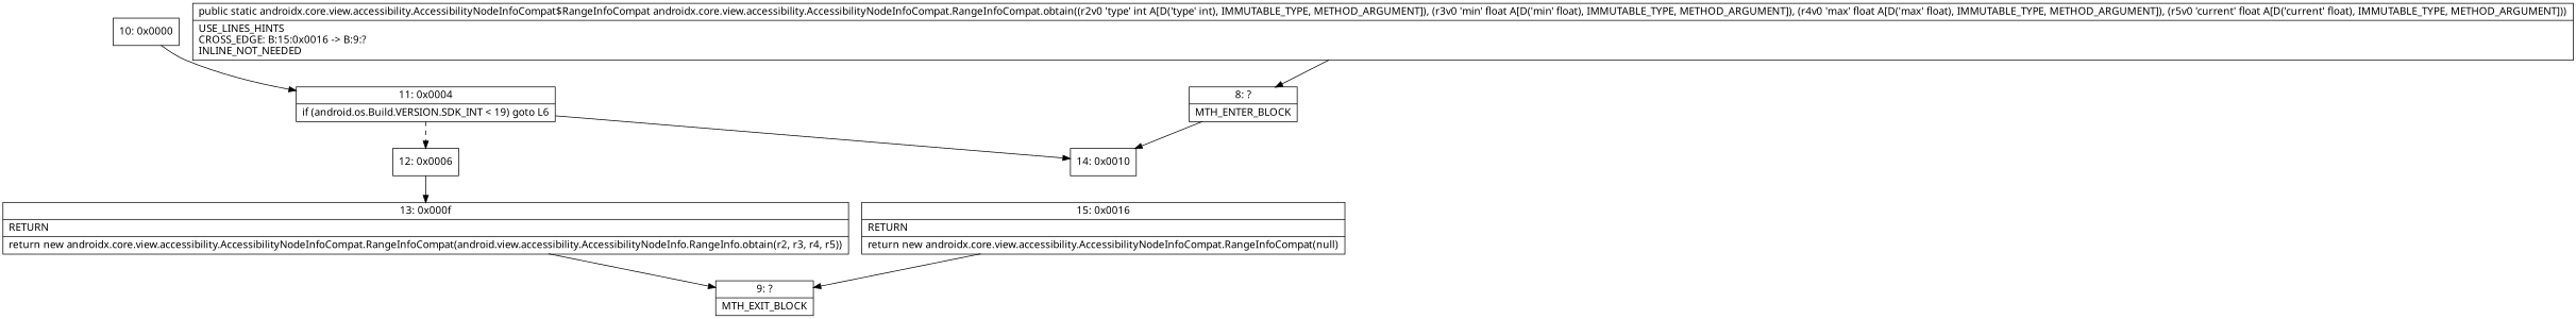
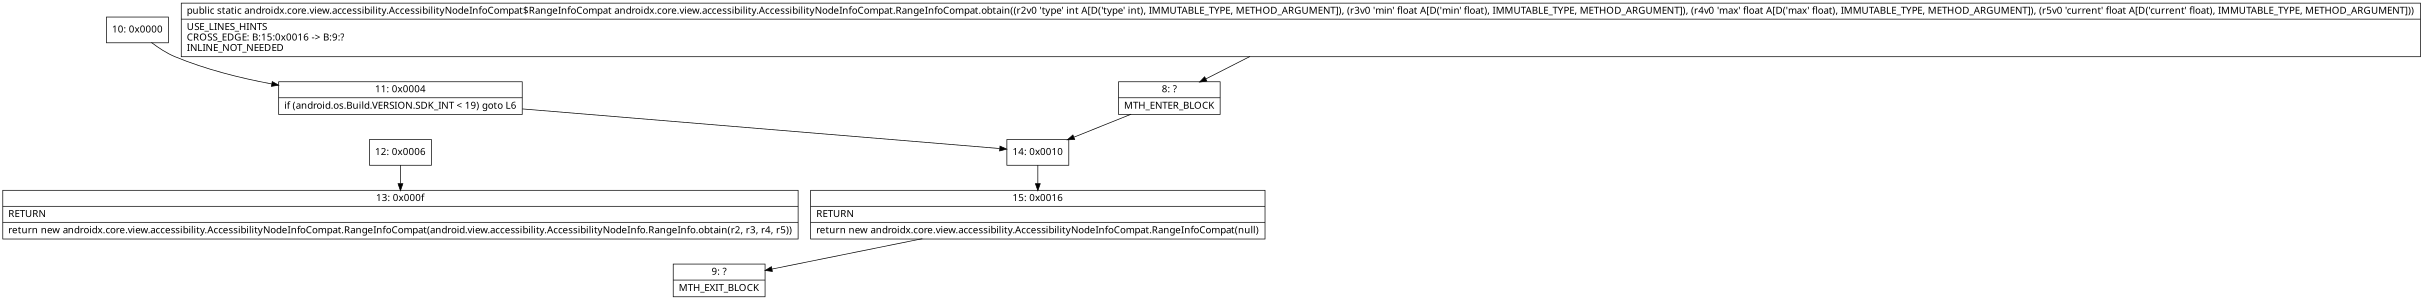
  digraph {
    fontname="Noto Sans"
    node [fontname="Noto Sans" shape=record]
    edge [fontname="Noto Sans"]
    n1 [label="{8\:\ ?|MTH_ENTER_BLOCK\l}"]
    n2 [label="{14\:\ 0x0010}"]
    n3 [label="{10\:\ 0x0000}"]
    n4 [label="{11\:\ 0x0004|if (android.os.Build.VERSION.SDK_INT \< 19) goto L6\l}"]
    n5 [label="{12\:\ 0x0006}"]
    n6 [label="{13\:\ 0x000f|RETURN\l|return new androidx.core.view.accessibility.AccessibilityNodeInfoCompat.RangeInfoCompat(android.view.accessibility.AccessibilityNodeInfo.RangeInfo.obtain(r2, r3, r4, r5))\l}"]
    n7 [label="{15\:\ 0x0016|RETURN\l|return new androidx.core.view.accessibility.AccessibilityNodeInfoCompat.RangeInfoCompat(null)\l}"]
    n8 [label="{9\:\ ?|MTH_EXIT_BLOCK\l}"]
    n9 [label="{public static androidx.core.view.accessibility.AccessibilityNodeInfoCompat$RangeInfoCompat androidx.core.view.accessibility.AccessibilityNodeInfoCompat.RangeInfoCompat.obtain((r2v0 'type' int A[D('type' int), IMMUTABLE_TYPE, METHOD_ARGUMENT]), (r3v0 'min' float A[D('min' float), IMMUTABLE_TYPE, METHOD_ARGUMENT]), (r4v0 'max' float A[D('max' float), IMMUTABLE_TYPE, METHOD_ARGUMENT]), (r5v0 'current' float A[D('current' float), IMMUTABLE_TYPE, METHOD_ARGUMENT]))  | USE_LINES_HINTS\lCROSS_EDGE: B:15:0x0016 \-\> B:9:?\lINLINE_NOT_NEEDED\l}"]
    n1 -> n2
+   n2 -> n7
    n3 -> n4
    n4 -> n2
-   n4 -> n5 [style=dashed]
    n5 -> n6
-   n6 -> n8
    n7 -> n8
    n9 -> n1
  }
